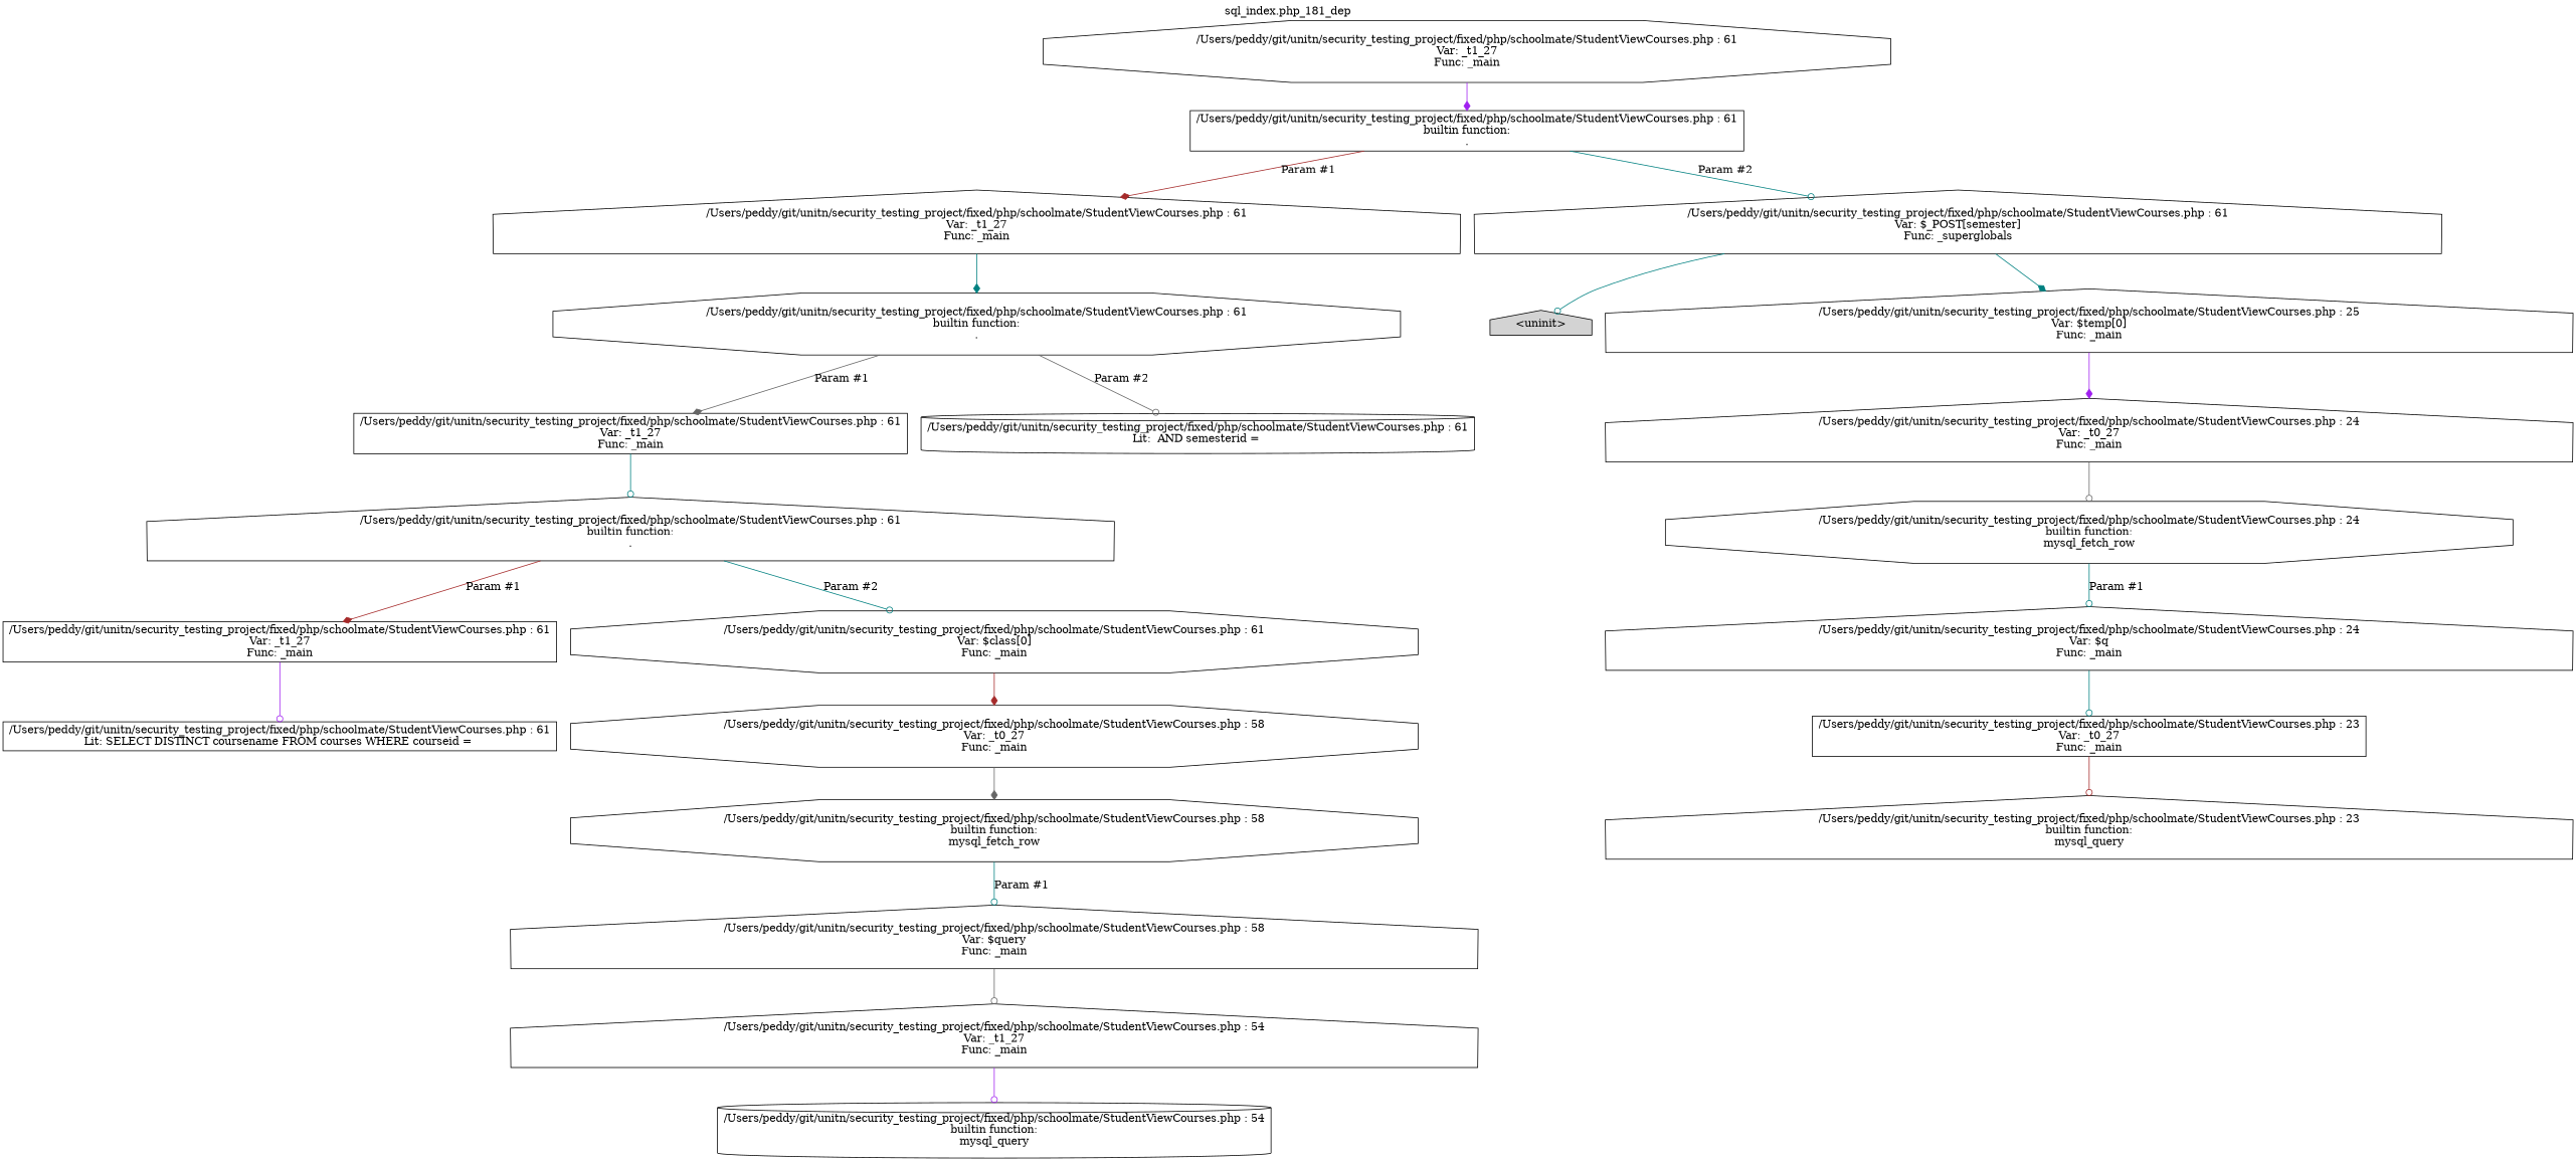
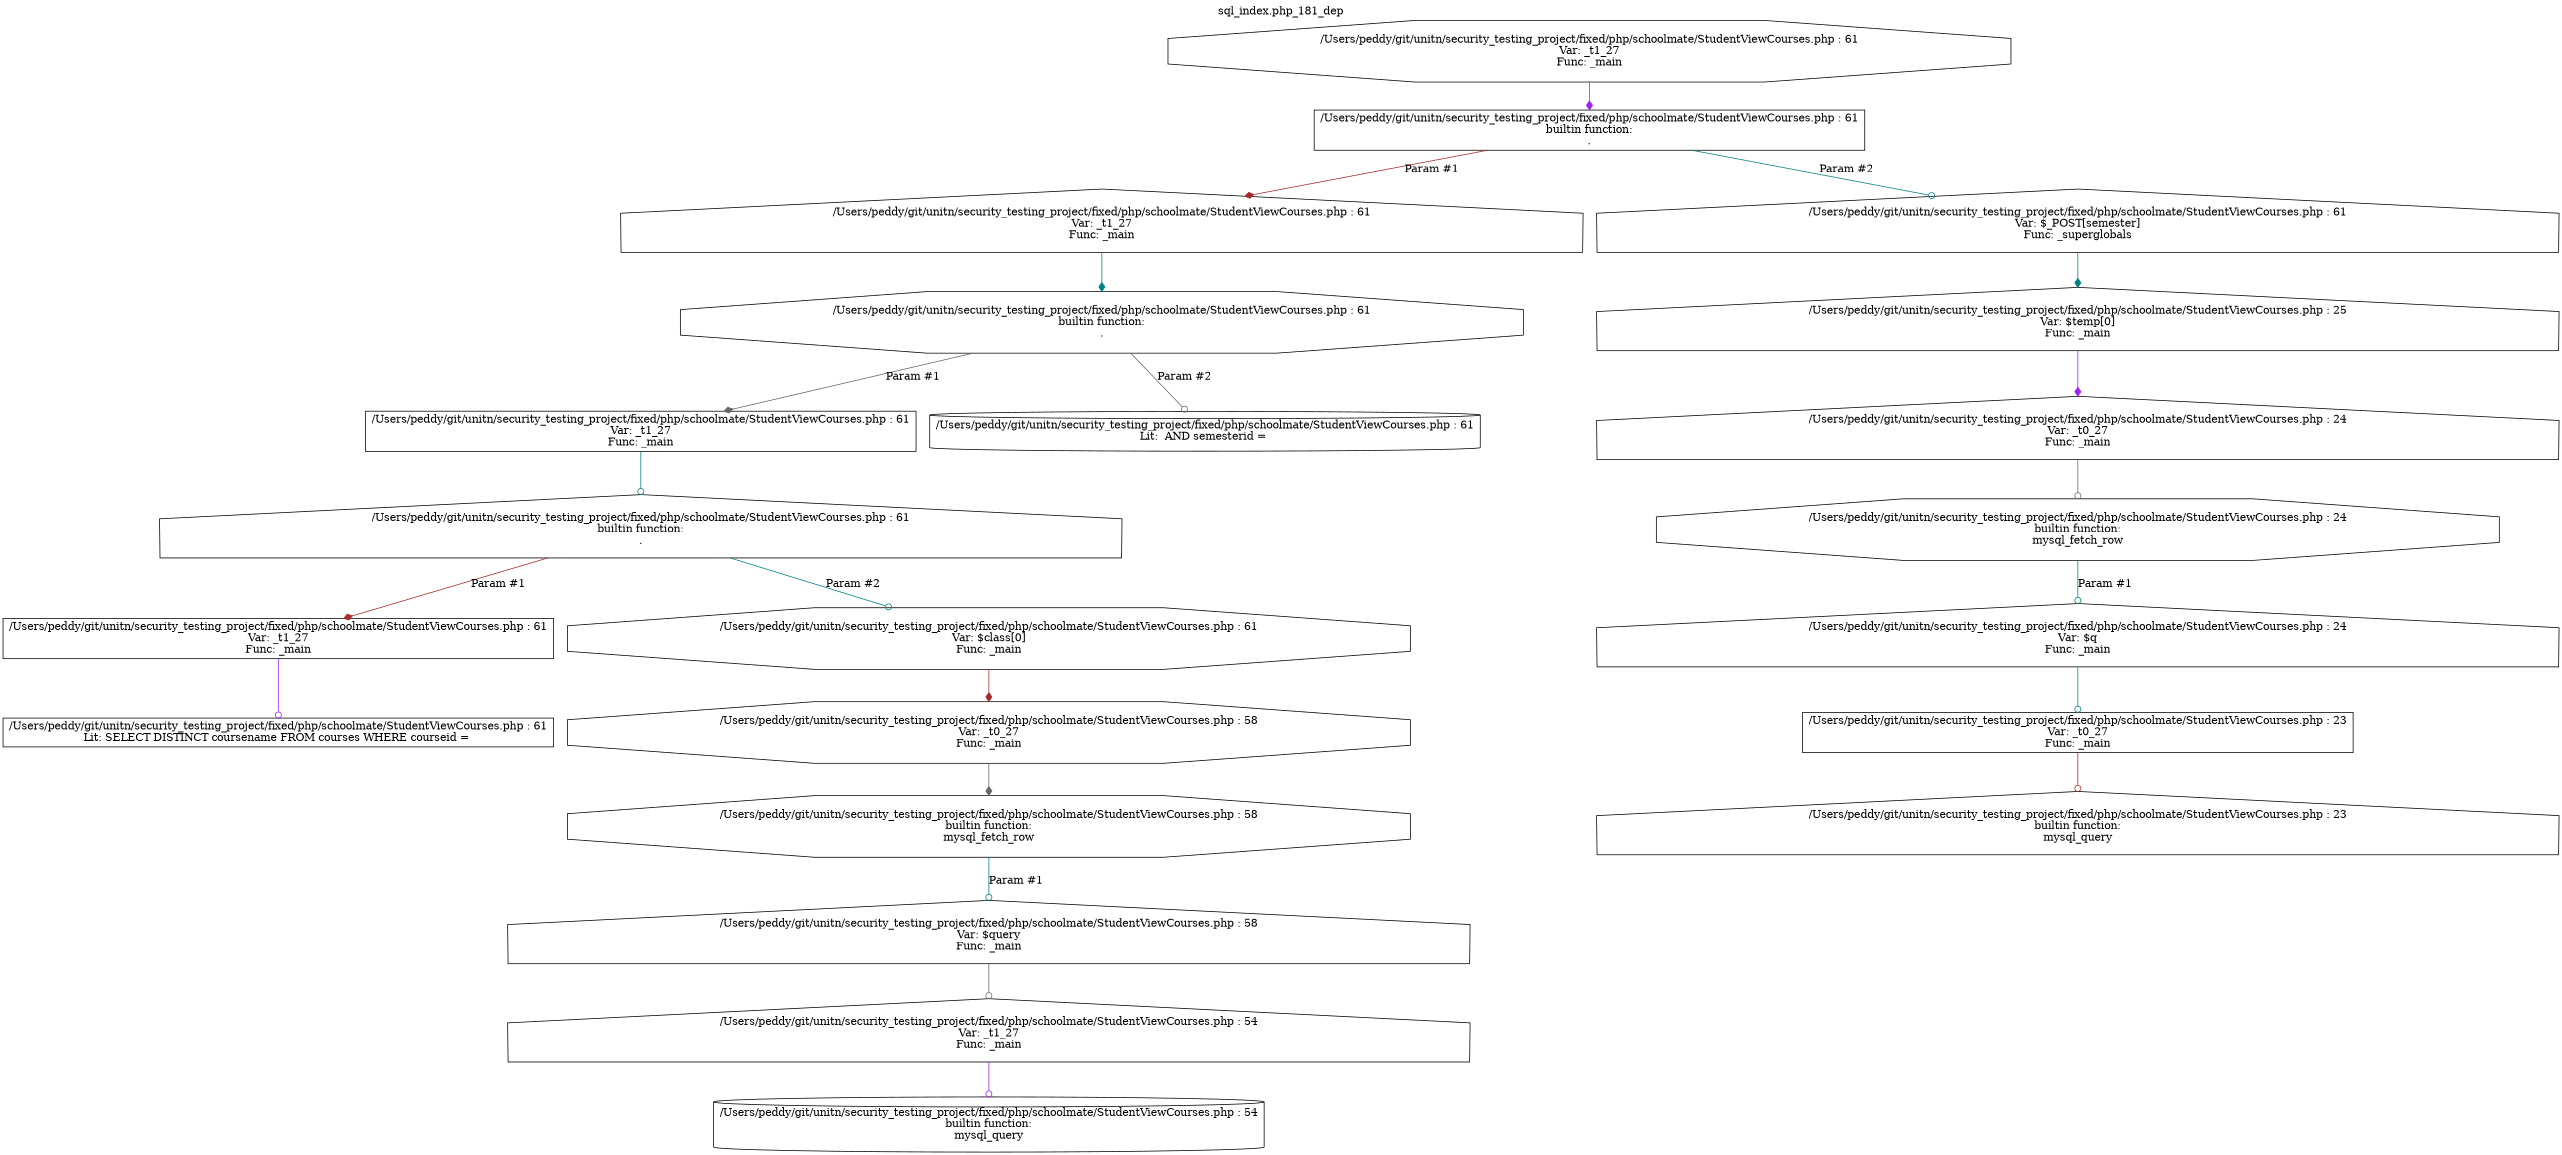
  digraph {
    label="sql_index.php_181_dep"
    labelloc=t
    node [shape=house]
    edge [color=teal arrowhead=odot]
    n1 [label="/Users/peddy/git/unitn/security_testing_project/fixed/php/schoolmate/StudentViewCourses.php : 61\nVar: _t1_27\nFunc: _main\n" shape=octagon]
    n2 [label="/Users/peddy/git/unitn/security_testing_project/fixed/php/schoolmate/StudentViewCourses.php : 61\nbuiltin function:\n.\n" shape=box]
    n3 [label="/Users/peddy/git/unitn/security_testing_project/fixed/php/schoolmate/StudentViewCourses.php : 61\nVar: _t1_27\nFunc: _main\n"]
    n4 [label="/Users/peddy/git/unitn/security_testing_project/fixed/php/schoolmate/StudentViewCourses.php : 61\nVar: $_POST[semester]\nFunc: _superglobals\n"]
    n5 [label="/Users/peddy/git/unitn/security_testing_project/fixed/php/schoolmate/StudentViewCourses.php : 61\nbuiltin function:\n.\n" shape=octagon]
    n6 [label="/Users/peddy/git/unitn/security_testing_project/fixed/php/schoolmate/StudentViewCourses.php : 61\nVar: _t1_27\nFunc: _main\n" shape=box]
    n7 [label="/Users/peddy/git/unitn/security_testing_project/fixed/php/schoolmate/StudentViewCourses.php : 61\nLit:  AND semesterid = \n" shape=cylinder]
    n8 [label="/Users/peddy/git/unitn/security_testing_project/fixed/php/schoolmate/StudentViewCourses.php : 61\nbuiltin function:\n.\n"]
    n9 [label="/Users/peddy/git/unitn/security_testing_project/fixed/php/schoolmate/StudentViewCourses.php : 61\nVar: _t1_27\nFunc: _main\n" shape=box]
    n10 [label="/Users/peddy/git/unitn/security_testing_project/fixed/php/schoolmate/StudentViewCourses.php : 61\nVar: $class[0]\nFunc: _main\n" shape=octagon]
    n11 [label="/Users/peddy/git/unitn/security_testing_project/fixed/php/schoolmate/StudentViewCourses.php : 61\nLit: SELECT DISTINCT coursename FROM courses WHERE courseid = \n" shape=box]
    n12 [label="/Users/peddy/git/unitn/security_testing_project/fixed/php/schoolmate/StudentViewCourses.php : 58\nVar: _t0_27\nFunc: _main\n" shape=octagon]
    n13 [label="/Users/peddy/git/unitn/security_testing_project/fixed/php/schoolmate/StudentViewCourses.php : 58\nbuiltin function:\nmysql_fetch_row\n" shape=octagon]
    n14 [label="/Users/peddy/git/unitn/security_testing_project/fixed/php/schoolmate/StudentViewCourses.php : 58\nVar: $query\nFunc: _main\n"]
    n15 [label="/Users/peddy/git/unitn/security_testing_project/fixed/php/schoolmate/StudentViewCourses.php : 54\nVar: _t1_27\nFunc: _main\n"]
    n16 [label="/Users/peddy/git/unitn/security_testing_project/fixed/php/schoolmate/StudentViewCourses.php : 54\nbuiltin function:\nmysql_query\n" shape=cylinder]
-   n17 [label="<uninit>" style=filled]
    n18 [label="/Users/peddy/git/unitn/security_testing_project/fixed/php/schoolmate/StudentViewCourses.php : 25\nVar: $temp[0]\nFunc: _main\n"]
    n19 [label="/Users/peddy/git/unitn/security_testing_project/fixed/php/schoolmate/StudentViewCourses.php : 24\nVar: _t0_27\nFunc: _main\n"]
    n20 [label="/Users/peddy/git/unitn/security_testing_project/fixed/php/schoolmate/StudentViewCourses.php : 24\nbuiltin function:\nmysql_fetch_row\n" shape=octagon]
    n21 [label="/Users/peddy/git/unitn/security_testing_project/fixed/php/schoolmate/StudentViewCourses.php : 24\nVar: $q\nFunc: _main\n"]
    n22 [label="/Users/peddy/git/unitn/security_testing_project/fixed/php/schoolmate/StudentViewCourses.php : 23\nVar: _t0_27\nFunc: _main\n" shape=box]
    n23 [label="/Users/peddy/git/unitn/security_testing_project/fixed/php/schoolmate/StudentViewCourses.php : 23\nbuiltin function:\nmysql_query\n"]
    n1 -> n2 [color=purple arrowhead=diamond]
    n2 -> n3 [label="Param #1" color=brown arrowhead=diamond]
    n2 -> n4 [label="Param #2"]
    n3 -> n5 [arrowhead=diamond]
-   n4 -> n17
    n4 -> n18 [arrowhead=diamond]
    n5 -> n6 [label="Param #1" color=gray40 arrowhead=diamond]
    n5 -> n7 [label="Param #2" color=gray40]
    n6 -> n8
    n8 -> n9 [label="Param #1" color=brown arrowhead=diamond]
    n8 -> n10 [label="Param #2"]
    n9 -> n11 [color=purple]
    n10 -> n12 [color=brown arrowhead=diamond]
    n12 -> n13 [color=gray40 arrowhead=diamond]
    n13 -> n14 [label="Param #1"]
    n14 -> n15 [color=gray40]
    n15 -> n16 [color=purple]
    n18 -> n19 [color=purple arrowhead=diamond]
    n19 -> n20 [color=gray40]
    n20 -> n21 [label="Param #1"]
    n21 -> n22
    n22 -> n23 [color=brown]
  }
